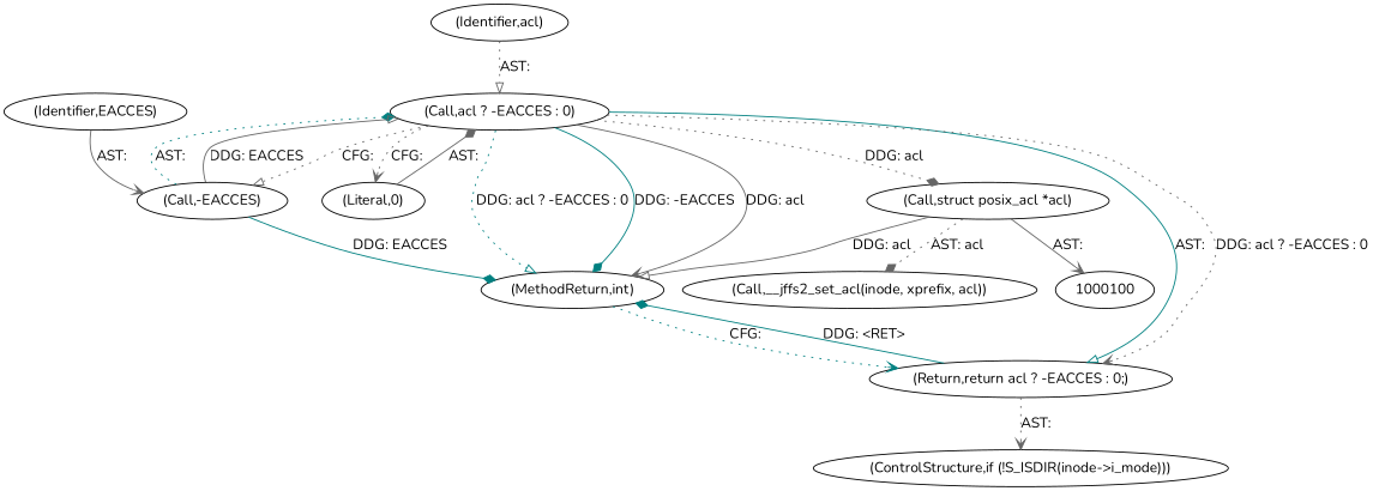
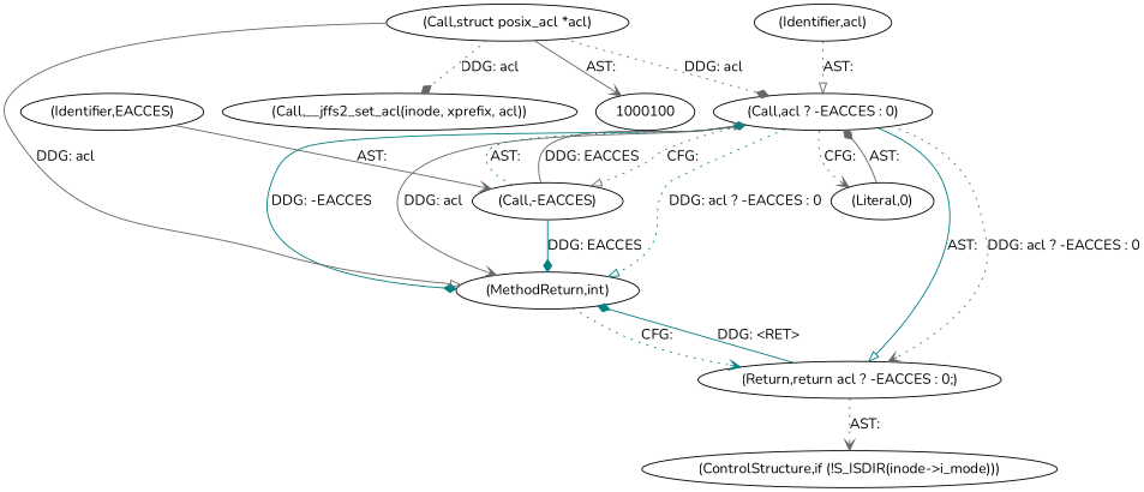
  digraph {
    fontname=Nunito
    node [fontname=Nunito]
    edge [arrowhead=vee color=gray40 fontname=Nunito style=dotted]
    n1 [label="(Call,acl ? -EACCES : 0)"]
    n2 [label="(Call,-EACCES)"]
    n3 [label="(Return,return acl ? -EACCES : 0;)"]
    n4 [label="(Literal,0)"]
    n5 [label="(MethodReturn,int)"]
    n6 [label="(ControlStructure,if (!S_ISDIR(inode->i_mode)))"]
    n7 [label="(Call,struct posix_acl *acl)"]
    n8 [label="(Call,__jffs2_set_acl(inode, xprefix, acl))"]
    1000100
    n10 [label="(Identifier,EACCES)"]
    n11 [label="(Identifier,acl)"]
    n1 -> n2 [arrowhead=onormal label="CFG: "]
    n1 -> n3 [arrowhead=onormal color=teal label="AST: " style=solid]
    n1 -> n3 [label="DDG: acl ? -EACCES : 0"]
    n1 -> n4 [label="CFG: "]
    n1 -> n5 [arrowhead=onormal color=teal label="DDG: acl ? -EACCES : 0"]
    n1 -> n5 [arrowhead=diamond color=teal label="DDG: -EACCES" style=solid]
    n1 -> n5 [label="DDG: acl" style=solid]
    n2 -> n1 [arrowhead=diamond color=teal label="AST: "]
    n2 -> n1 [arrowhead=onormal label="DDG: EACCES" style=solid]
    n2 -> n5 [arrowhead=diamond color=teal label="DDG: EACCES" style=solid]
    n3 -> n5 [arrowhead=diamond color=teal label="DDG: <RET>" style=solid]
    n3 -> n6 [label="AST: "]
    n4 -> n1 [arrowhead=diamond label="AST: " style=solid]
    n5 -> n3 [color=teal label="CFG: "]
-   n1 -> n7 [arrowhead=diamond label="DDG: acl"]
+   n7 -> n1 [arrowhead=diamond label="DDG: acl"]
    n7 -> n5 [arrowhead=onormal label="DDG: acl" style=solid]
-   n7 -> n8 [arrowhead=diamond label="AST: acl"]
+   n7 -> n8 [arrowhead=diamond label="DDG: acl"]
    n7 -> 1000100 [label="AST: " style=solid]
    n10 -> n2 [label="AST: " style=solid]
    n11 -> n1 [arrowhead=onormal label="AST: "]
  }
